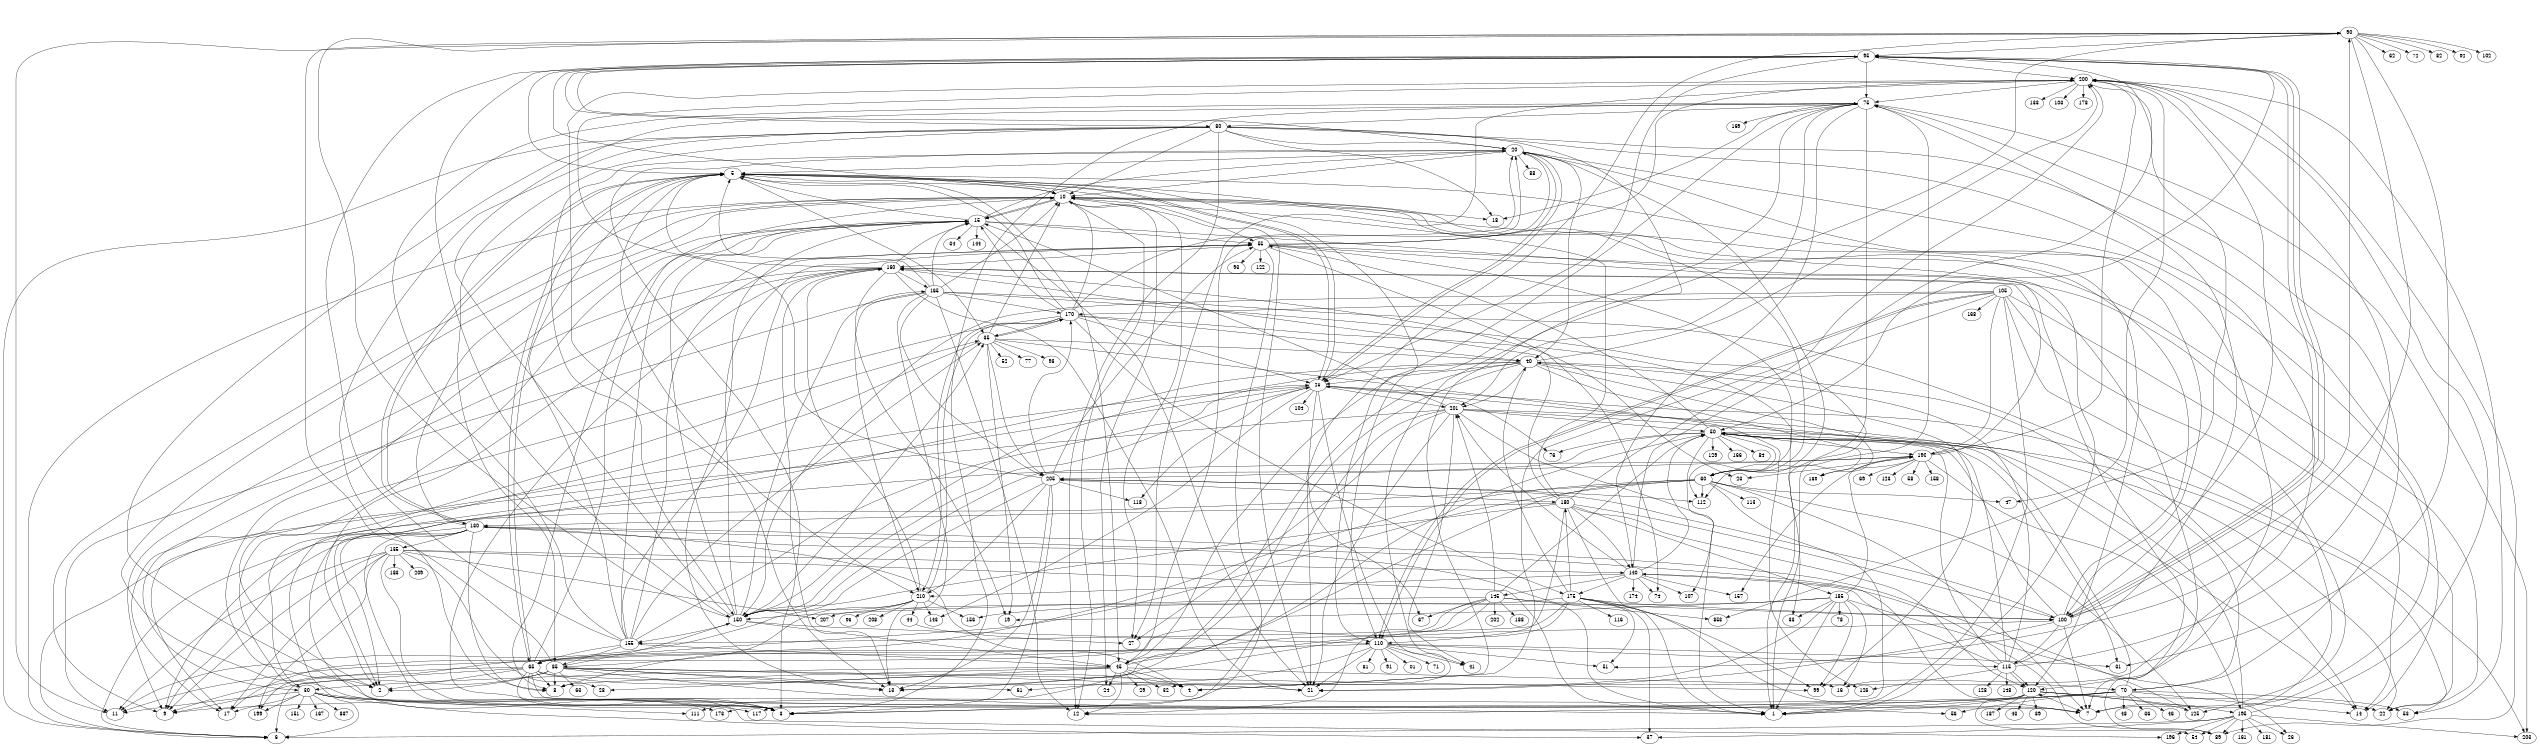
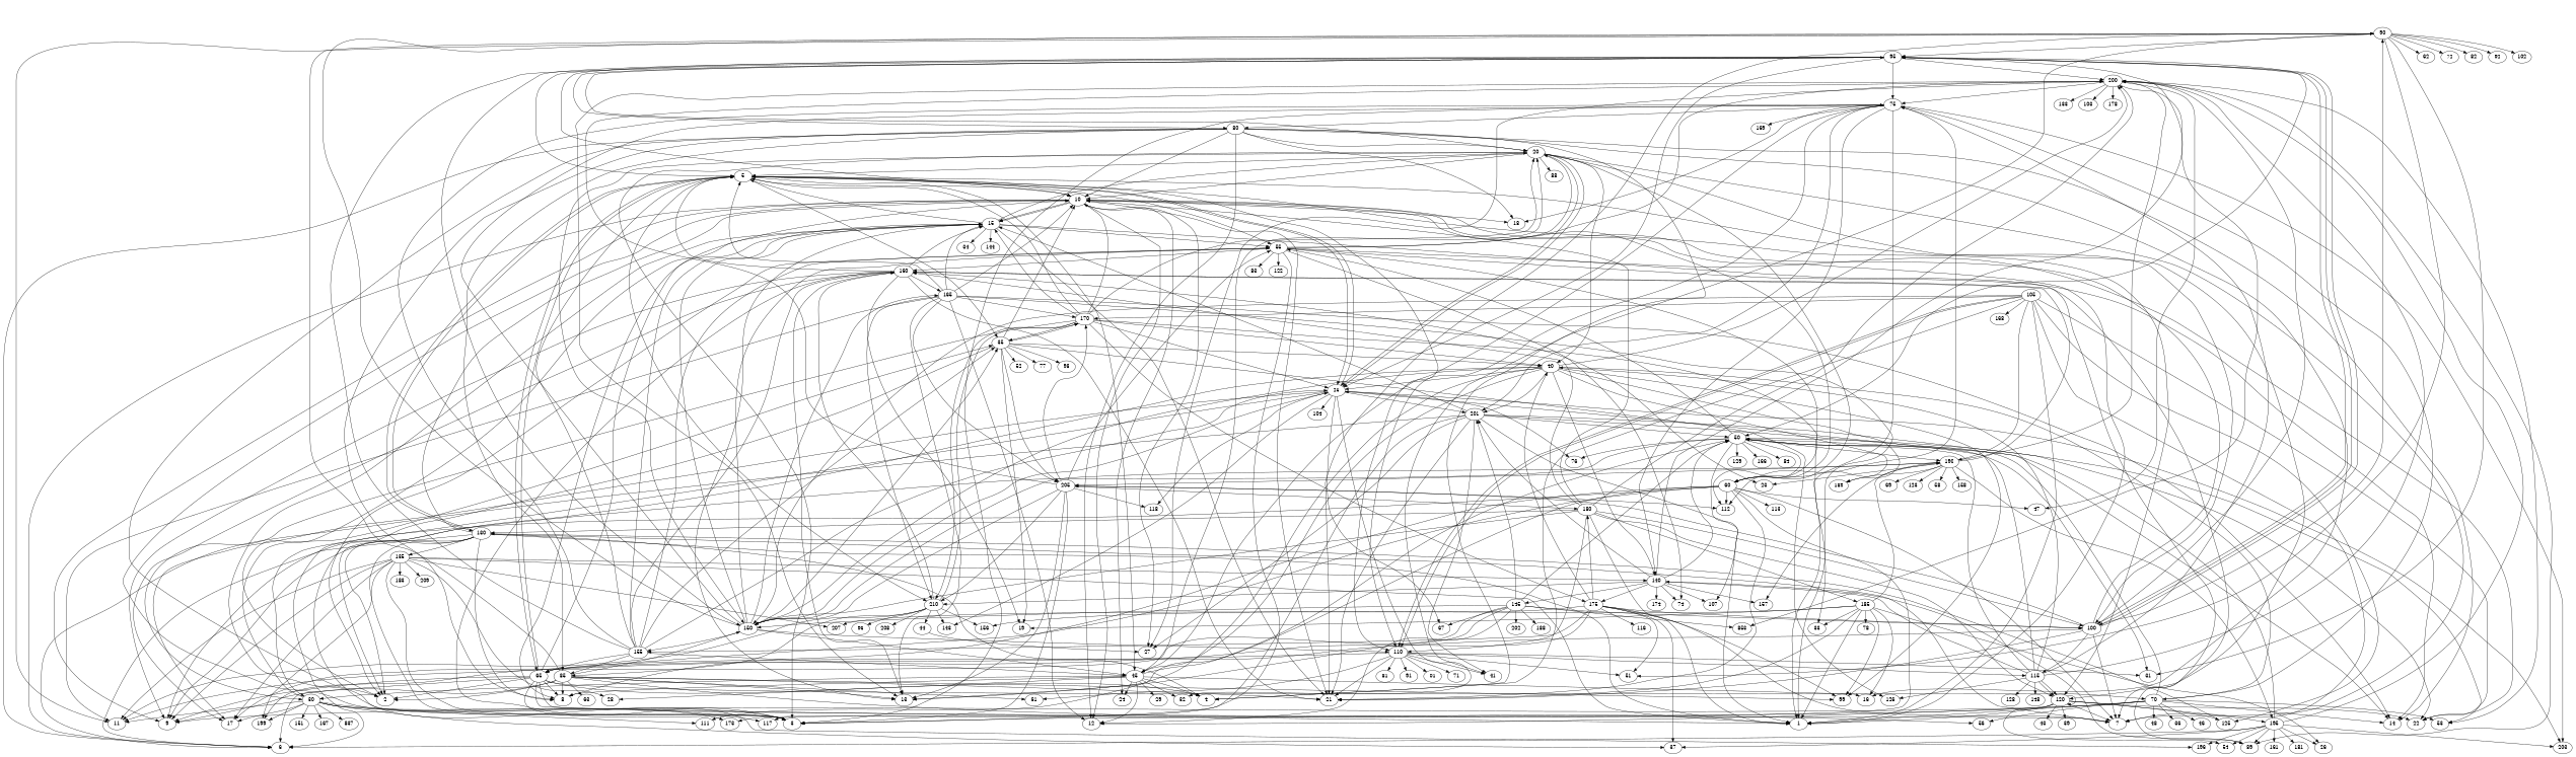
  digraph {
    edge [weight=25]
    n1 [label=90]
    11
    21
    31
    41
    51
    62
    72
    82
    92
    102
    n12 [label=95]
    n13 [label=200]
    n14 [label=75]
    n15 [label=80]
    n16 [label=20]
    n17 [label=5]
    n18 [label=10]
    n19 [label=25]
    n20 [label=150]
    n21 [label=100]
    n22 [label=50]
    13
    89
    27
    133
    47
    103
    n29 [label=853]
    53
    178
    3
    n33 [label=140]
    18
    203
    n36 [label=201]
    112
    n38 [label=45]
    n39 [label=110]
    n40 [label=60]
    169
    74
    n43 [label=210]
    107
    n45 [label=175]
    157
    174
    n48 [label=145]
    14
    22
    n51 [label=15]
    1
    6
    4
    8
    12
    24
    32
    n59 [label=30]
    16
    28
    29
    n63 [label=115]
    61
    01
    71
    81
    91
    2
    n70 [label=85]
    7
    9
    n73 [label=65]
    117
    113
    n76 [label=55]
-   93
+   93 [label=83]
    122
    n79 [label=160]
    173
    n81 [label=40]
    n82 [label=120]
    88
    17
    19
    23
    n87 [label=165]
    n88 [label=35]
    n89 [label=130]
    n90 [label=70]
    111
    99
    33
    189
    76
    104
    67
    143
    118
    39
    43
    54
-   187
    n104 [label=195]
    125
    n106 [label=190]
    n107 [label=155]
    34
    144
    n110 [label=205]
    n111 [label=170]
    56
    36
    46
    48
    156
    208
    96
    44
    126
    196
    52
    77
    98
    n125 [label=135]
    128
    148
    129
    166
    84
    158
    69
    123
    58
    37
    n136 [label=837]
    151
    167
    199
    26
    181
    161
    n143 [label=180]
    207
    116
    202
    188
    63
    n149 [label=185]
    78
    183
    209
    n153 [label=105]
    168
    n1 -> 11
    n1 -> 21 [weight=23]
    n1 -> 31 [weight=17]
    n1 -> 41 [weight=12]
    n1 -> 51 [weight=1]
    n1 -> 62 [weight=50]
    n1 -> 72 [weight=7]
    n1 -> 82 [weight=27]
    n1 -> 92 [weight=9]
    n1 -> 102 [weight=43]
    n1 -> n12 [weight=32]
    n12 -> n13 [weight=43]
    n12 -> n14 [weight=50]
    n12 -> n15 [weight=7]
    n12 -> n16 [weight=17]
    n12 -> n17
    n12 -> n18 [weight=23]
    n12 -> n19 [weight=12]
    n12 -> n20 [weight=9]
    n12 -> n21 [weight=27]
    n12 -> n21 [weight=15]
    n12 -> n22 [weight=1]
    n13 -> n14 [weight=23]
    n13 -> 13
    n13 -> 89 [weight=17]
    n13 -> 27 [weight=12]
    n13 -> 133 [weight=1]
    n13 -> 47 [weight=50]
    n13 -> 103 [weight=7]
    n13 -> n29 [weight=27]
    n13 -> 53 [weight=9]
    n13 -> 178 [weight=43]
    n14 -> n15 [weight=62]
    n14 -> 3 [weight=12]
    n14 -> n33 [weight=17]
    n14 -> 18 [weight=27]
    n14 -> 203 [weight=43]
    n14 -> n36 [weight=7]
    n14 -> 112 [weight=23]
    n14 -> n38
    n14 -> n39 [weight=9]
    n14 -> n40 [weight=50]
    n14 -> 169 [weight=1]
    n15 -> n16 [weight=43]
    n15 -> n18 [weight=1]
    n15 -> 18 [weight=9]
    n15 -> 14 [weight=7]
    n15 -> 6 [weight=17]
    n15 -> 4 [weight=23]
    n15 -> 8 [weight=12]
    n15 -> 12 [weight=50]
    n15 -> 16 [weight=27]
    n15 -> 2
    n15 -> n70 [weight=57]
    n16 -> n17 [weight=9]
    n16 -> n18 [weight=17]
    n16 -> n19 [weight=12]
    n16 -> n19 [weight=55]
    n16 -> n20 [weight=27]
    n16 -> 3
    n16 -> n40 [weight=1]
    n16 -> 7 [weight=43]
    n16 -> n81 [weight=23]
    n16 -> n82 [weight=7]
    n16 -> 88 [weight=50]
    n17 -> n18 [weight=1]
    n17 -> n19
    n17 -> n21 [weight=50]
    n17 -> n38 [weight=17]
    n17 -> n39 [weight=7]
    n17 -> n43 [weight=43]
    n17 -> n73 [weight=1]
    n17 -> n76 [weight=12]
    n17 -> n82 [weight=27]
    n17 -> n88 [weight=23]
    n17 -> n89 [weight=9]
    n18 -> 21 [weight=9]
    n18 -> 27 [weight=43]
    n18 -> 3 [weight=7]
    n18 -> 18 [weight=1]
    n18 -> n51 [weight=23]
    n18 -> n51 [weight=88]
    n18 -> 1 [weight=12]
    n18 -> 6
    n18 -> 12 [weight=27]
    n18 -> 24 [weight=17]
    n18 -> 9 [weight=50]
    n19 -> n17 [weight=12]
    n19 -> 203 [weight=1]
    n19 -> n36 [weight=7]
    n19 -> 32 [weight=27]
    n19 -> n59 [weight=2]
    n19 -> 17 [weight=9]
    n19 -> 76
    n19 -> 104 [weight=23]
    n19 -> 67 [weight=43]
    n19 -> 143 [weight=17]
    n19 -> 118 [weight=50]
    n20 -> n1 [weight=1]
    n20 -> n14 [weight=12]
    n20 -> n19 [weight=23]
    n20 -> n38 [weight=50]
    n20 -> n39 [weight=27]
    n20 -> n51
    n20 -> n76 [weight=7]
    n20 -> n87 [weight=43]
    n20 -> n88 [weight=17]
    n20 -> n106 [weight=9]
    n20 -> n107 [weight=11]
    n21 -> n1 [weight=50]
    n21 -> 21 [weight=1]
    n21 -> n12 [weight=7]
    n21 -> n13 [weight=9]
    n21 -> n18 [weight=23]
-   n21 -> n22 [weight=12]
    n21 -> n63 [weight=27]
    n21 -> 7
    n21 -> n73 [weight=17]
    n21 -> n110 [weight=43]
    n22 -> 31 [weight=9]
    n22 -> 53 [weight=7]
    n22 -> 112 [weight=50]
    n22 -> 107
    n22 -> 6 [weight=23]
    n22 -> n76 [weight=3]
    n22 -> 76 [weight=12]
    n22 -> n106 [weight=27]
    n22 -> 129 [weight=43]
    n22 -> 166 [weight=17]
    n22 -> 84 [weight=1]
    n33 -> n12 [weight=7]
    n33 -> n22 [weight=43]
    n33 -> 89 [weight=27]
    n33 -> n36 [weight=17]
    n33 -> 74 [weight=9]
    n33 -> n43
    n33 -> 107 [weight=1]
    n33 -> n45 [weight=12]
    n33 -> 157 [weight=23]
    n33 -> 174 [weight=50]
    n33 -> n48 [weight=17]
    n36 -> 21
    n36 -> 41 [weight=43]
    n36 -> n22 [weight=50]
    n36 -> 27 [weight=27]
    n36 -> 3 [weight=9]
    n36 -> 14 [weight=12]
    n36 -> 22 [weight=23]
    n36 -> n51 [weight=17]
    n36 -> 1 [weight=1]
    n36 -> 6 [weight=7]
    n38 -> n16 [weight=23]
    n38 -> n22 [weight=7]
    n38 -> 4
    n38 -> 8 [weight=7]
    n38 -> 12 [weight=17]
    n38 -> 24 [weight=9]
    n38 -> 32 [weight=1]
    n38 -> n59 [weight=27]
    n38 -> 16 [weight=50]
    n38 -> 28 [weight=12]
    n38 -> 29 [weight=43]
    n39 -> 11 [weight=23]
    n39 -> 21
    n39 -> 31 [weight=12]
    n39 -> 41 [weight=27]
    n39 -> 51 [weight=43]
    n39 -> n63 [weight=76]
    n39 -> 61 [weight=09]
    n39 -> 01 [weight=17]
    n39 -> 71 [weight=07]
    n39 -> 81 [weight=50]
    n39 -> 91 [weight=01]
-   n40 -> 125 [weight=9]
+   n40 -> 21 [weight=9]
    n40 -> n18 [weight=43]
    n40 -> 13 [weight=12]
    n40 -> 47 [weight=23]
    n40 -> 112
    n40 -> 8 [weight=1]
    n40 -> 7 [weight=7]
    n40 -> 9 [weight=50]
    n40 -> n73 [weight=79]
    n40 -> 117 [weight=17]
    n40 -> 113 [weight=27]
    n43 -> 11 [weight=27]
    n43 -> n70
    n43 -> n79 [weight=11]
    n43 -> 143 [weight=1]
    n43 -> n111 [weight=16]
    n43 -> 156 [weight=8]
    n43 -> 208 [weight=4]
    n43 -> 96 [weight=22]
    n43 -> 44 [weight=33]
    n45 -> 51 [weight=9]
    n45 -> n21 [weight=1]
    n45 -> 13 [weight=12]
    n45 -> 7
    n45 -> n81 [weight=50]
    n45 -> 99 [weight=23]
    n45 -> n107 [weight=7]
    n45 -> 37 [weight=27]
    n45 -> n143 [weight=50]
    n45 -> 207 [weight=17]
    n45 -> 116 [weight=43]
    n48 -> n20 [weight=43]
    n48 -> n21 [weight=43]
    n48 -> n22 [weight=12]
    n48 -> n29 [weight=7]
    n48 -> n36 [weight=23]
    n48 -> 12
    n48 -> 17 [weight=1]
    n48 -> 67 [weight=9]
    n48 -> 199 [weight=17]
    n48 -> 202 [weight=50]
    n48 -> 188 [weight=27]
    n51 -> 21
    n51 -> n16 [weight=66]
    n51 -> n17 [weight=17]
    n51 -> 13 [weight=12]
    n51 -> 89 [weight=23]
    n51 -> 3 [weight=1]
    n51 -> 8 [weight=27]
    n51 -> 2 [weight=9]
    n51 -> n76 [weight=43]
    n51 -> 34 [weight=7]
    n51 -> 144 [weight=50]
    n59 -> 11
    n59 -> 117 [weight=1]
    n59 -> 173 [weight=9]
    n59 -> 17 [weight=23]
    n59 -> n88 [weight=5]
    n59 -> 111 [weight=12]
    n59 -> 37 [weight=17]
    n59 -> n136 [weight=50]
    n59 -> 151 [weight=7]
    n59 -> 167 [weight=27]
    n59 -> 199 [weight=43]
    n63 -> n13 [weight=1]
    n63 -> n14 [weight=17]
    n63 -> n19 [weight=27]
    n63 -> n22 [weight=23]
    n63 -> n33 [weight=7]
    n63 -> n81
    n63 -> n82 [weight=12]
    n63 -> n82 [weight=34]
    n63 -> 126 [weight=9]
    n63 -> 128 [weight=43]
    n63 -> 148 [weight=50]
    n70 -> n1 [weight=91]
    n70 -> 21 [weight=12]
    n70 -> n20 [weight=9]
    n70 -> 13 [weight=1]
    n70 -> 8 [weight=50]
    n70 -> 61
    n70 -> 2 [weight=43]
    n70 -> 9 [weight=23]
    n70 -> 99 [weight=27]
    n70 -> 56 [weight=7]
    n70 -> 63 [weight=17]
    n73 -> n17 [weight=1]
    n73 -> n18 [weight=43]
    n73 -> 3 [weight=17]
    n73 -> 1
    n73 -> 6 [weight=50]
    n73 -> 4 [weight=12]
    n73 -> 8 [weight=27]
    n73 -> 2 [weight=23]
    n73 -> 7 [weight=7]
    n73 -> 9 [weight=9]
    n73 -> n90 [weight=83]
    n76 -> n13 [weight=17]
    n76 -> n16 [weight=17]
    n76 -> n40 [weight=61]
    n76 -> 74 [weight=7]
    n76 -> 14 [weight=50]
    n76 -> 22 [weight=1]
    n76 -> 2 [weight=23]
    n76 -> 93 [weight=9]
    n76 -> 122 [weight=27]
    n76 -> n79 [weight=43]
    n76 -> 173
    n79 -> 21 [weight=23]
    n79 -> n17 [weight=50]
    n79 -> 13 [weight=12]
    n79 -> 3 [weight=1]
    n79 -> n51 [weight=43]
    n79 -> 7 [weight=7]
    n79 -> 9 [weight=9]
    n79 -> 17 [weight=17]
    n79 -> 19 [weight=27]
    n79 -> 23
    n79 -> n87
    n81 -> n13 [weight=17]
    n81 -> n19 [weight=7]
    n81 -> n20 [weight=23]
    n81 -> n36 [weight=1]
    n81 -> n38 [weight=9]
    n81 -> 2 [weight=50]
    n81 -> n90 [weight=27]
    n81 -> 111
    n81 -> 99 [weight=12]
    n81 -> 33 [weight=9]
    n81 -> 189 [weight=43]
    n82 -> 3 [weight=17]
    n82 -> 22
    n82 -> 1 [weight=12]
    n82 -> 7 [weight=23]
    n82 -> n82 [weight=43]
    n82 -> 39 [weight=50]
    n82 -> 43 [weight=27]
    n82 -> 54 [weight=9]
-   n82 -> 187 [weight=7]
    n82 -> n104 [weight=1]
    n82 -> 125 [weight=15]
    n87 -> 11 [weight=50]
    n87 -> n17 [weight=17]
    n87 -> n18 [weight=9]
    n87 -> 13 [weight=27]
    n87 -> n43 [weight=12]
    n87 -> 14 [weight=7]
    n87 -> n51 [weight=23]
    n87 -> 1
    n87 -> 12 [weight=43]
    n87 -> n110 [weight=1]
    n87 -> n111 [weight=7]
    n88 -> n18
    n88 -> n81 [weight=4]
    n88 -> 19 [weight=23]
    n88 -> n110 [weight=43]
    n88 -> n111 [weight=7]
    n88 -> 126 [weight=27]
    n88 -> 196 [weight=9]
    n88 -> 52 [weight=17]
    n88 -> 77 [weight=12]
    n88 -> 98 [weight=1]
    n89 -> n17 [weight=23]
    n89 -> n18 [weight=1]
    n89 -> 3 [weight=27]
    n89 -> 1 [weight=50]
    n89 -> 6 [weight=17]
    n89 -> 4
    n89 -> 8 [weight=9]
    n89 -> 2 [weight=43]
    n89 -> 7 [weight=12]
    n89 -> 9 [weight=7]
    n89 -> n125 [weight=21]
    n90 -> n14 [weight=41]
    n90 -> n22 [weight=1]
    n90 -> 53 [weight=43]
    n90 -> 14 [weight=50]
    n90 -> 1 [weight=27]
    n90 -> 12 [weight=12]
    n90 -> 9 [weight=23]
    n90 -> 56 [weight=9]
    n90 -> 36
    n90 -> 46 [weight=7]
    n90 -> 48 [weight=17]
    n104 -> n13 [weight=37]
    n104 -> n22 [weight=27]
    n104 -> 89
    n104 -> 203 [weight=23]
    n104 -> 6 [weight=9]
    n104 -> 54 [weight=7]
    n104 -> 196 [weight=50]
    n104 -> 37 [weight=1]
    n104 -> 26 [weight=17]
    n104 -> 181 [weight=12]
    n104 -> 161 [weight=43]
    125 -> n89 [weight=50]
    n106 -> n13 [weight=27]
    n106 -> 157 [weight=17]
    n106 -> n79 [weight=43]
    n106 -> 23 [weight=1]
    n106 -> 189 [weight=23]
    n106 -> n104 [weight=47]
    n106 -> n110 [weight=50]
    n106 -> 158
    n106 -> 69 [weight=7]
    n106 -> 123 [weight=12]
    n106 -> 58 [weight=9]
    n107 -> n12 [weight=9]
    n107 -> n14 [weight=7]
    n107 -> n17 [weight=1]
    n107 -> n19
    n107 -> n38 [weight=43]
    n107 -> n51 [weight=17]
    n107 -> n70 [weight=27]
    n107 -> n73 [weight=12]
    n107 -> n76 [weight=50]
    n107 -> n79 [weight=27]
    n107 -> n88 [weight=23]
    n110 -> n13 [weight=43]
    n110 -> n20 [weight=27]
    n110 -> 13 [weight=33]
    n110 -> 3
    n110 -> 112 [weight=12]
    n110 -> n43 [weight=50]
    n110 -> n76 [weight=17]
    n110 -> 118 [weight=1]
    n110 -> n111 [weight=9]
    n110 -> n143 [weight=7]
    n111 -> n16 [weight=1]
    n111 -> n17 [weight=23]
    n111 -> n18 [weight=17]
    n111 -> n19 [weight=50]
    n111 -> n43 [weight=43]
    n111 -> n45 [weight=22]
    n111 -> n51 [weight=12]
    n111 -> 1
    n111 -> n59 [weight=7]
    n111 -> n81 [weight=9]
    n111 -> n88 [weight=27]
    44 -> 27 [weight=2]
    n125 -> 11 [weight=27]
    n125 -> 3 [weight=17]
    n125 -> n33 [weight=9]
    n125 -> 1 [weight=1]
    n125 -> 28
    n125 -> 9 [weight=12]
    n125 -> 17 [weight=43]
    n125 -> 199 [weight=9]
    n125 -> 207 [weight=50]
    n125 -> 183 [weight=23]
    n125 -> 209 [weight=7]
    n143 -> n13 [weight=1]
    n143 -> n18 [weight=23]
    n143 -> n20 [weight=50]
    n143 -> n21 [weight=7]
-   n143 -> n33 [weight=43]
+   n81 -> n33 [weight=43]
    n143 -> n39
    n143 -> 1 [weight=12]
    n143 -> n79 [weight=27]
    n143 -> n82 [weight=9]
    n143 -> n89 [weight=17]
    n143 -> n149 [weight=23]
    n149 -> 21 [weight=23]
    n149 -> 1
    n149 -> 16 [weight=7]
    n149 -> 19 [weight=17]
    n149 -> 99 [weight=9]
    n149 -> 33 [weight=1]
    n149 -> n106 [weight=19]
    n149 -> 156 [weight=43]
    n149 -> 26 [weight=12]
    n149 -> 78 [weight=27]
    n153 -> n20 [weight=23]
    n153 -> n39 [weight=1]
    n153 -> n39 [weight=12]
    n153 -> 22
    n153 -> 1 [weight=43]
    n153 -> 4 [weight=17]
    n153 -> 7 [weight=50]
    n153 -> 125 [weight=27]
    n153 -> n106 [weight=9]
    n153 -> n111 [weight=7]
    n153 -> 168 [weight=12]
  }
